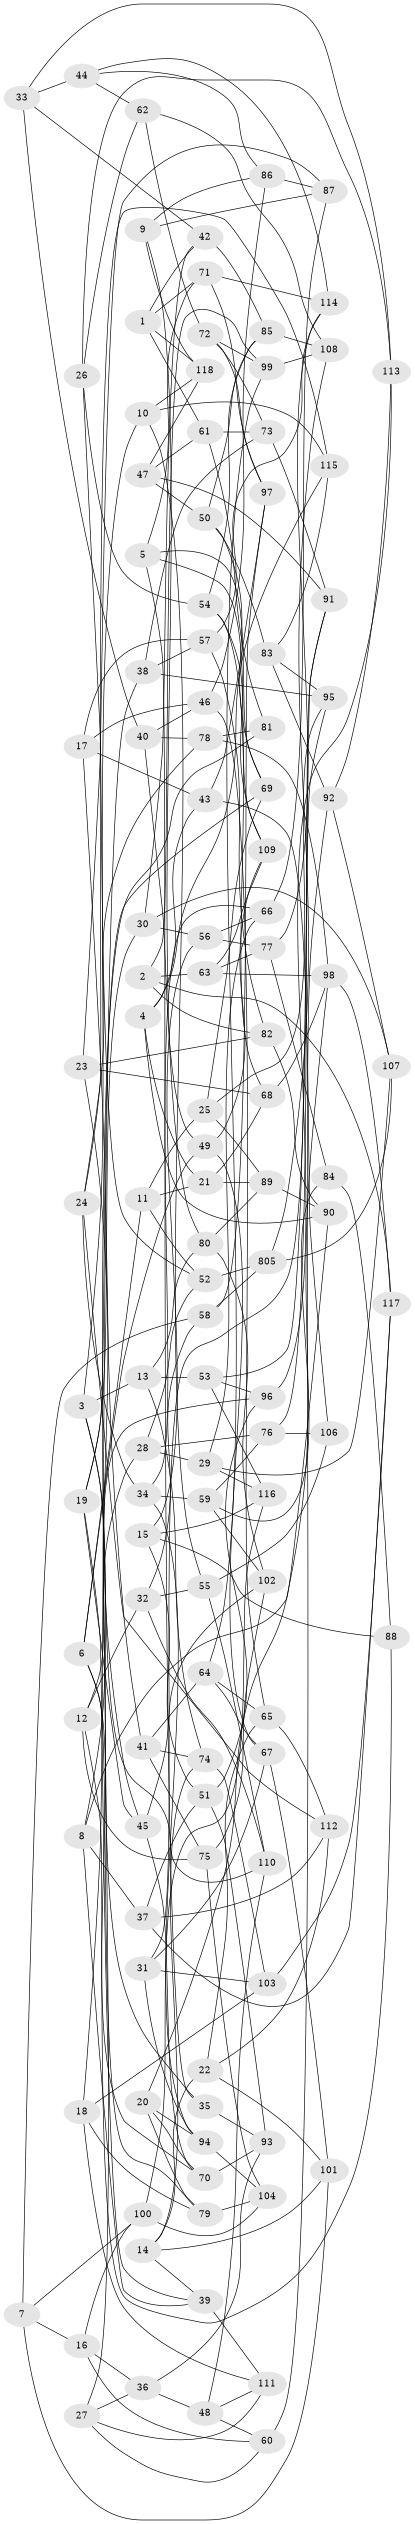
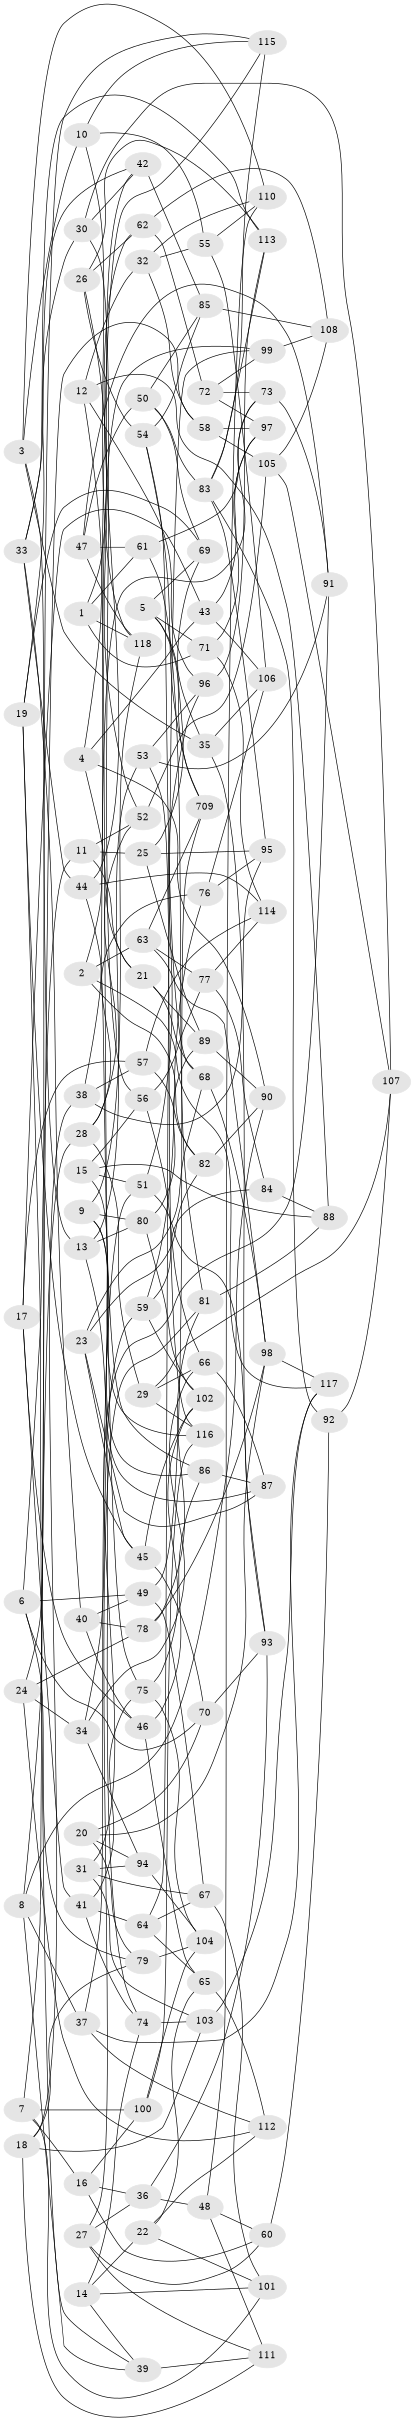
  graph {
    rankdir=LR
    node [color=gray90 style=filled]
    1
    42
    61
    71
    118
    85
    81
    73
    97
    114
    2
    63
    82
    99
    117
-   109
+   109 [label=709]
    98
    77
    90
    108
    3
    10
    13
    35
    110
    115
    55
    80
    53
    74
    93
    106
    4
    21
    43
    68
    89
    5
    69
    6
    11
    49
    70
    79
    25
    52
    67
    104
    7
    16
    58
    100
    101
    36
    60
-   105 [label=805]
+   105
    116
    8
    28
    37
    39
    29
    76
    51
    112
    111
    9
    86
    87
    102
    95
    12
    32
    75
    88
    96
    113
    91
    103
    14
    22
    65
    15
    56
    66
    48
    92
    17
    41
    46
    57
    64
    18
    38
    19
    30
    45
    107
    20
    94
    23
    24
    34
    78
    59
    26
    54
    62
    72
    27
    31
    33
    40
    44
    84
    47
    50
    83
    1 -- 42
    1 -- 61
    1 -- 71
    1 -- 118
    42 -- 85
    61 -- 81
    61 -- 73
    71 -- 97
    71 -- 114
    85 -- 108
+   81 -- 88
    73 -- 91
    2 -- 63
    2 -- 82
    2 -- 99
    2 -- 117
    63 -- 109
    63 -- 98
    63 -- 77
    82 -- 90
    99 -- 108
    98 -- 117
    77 -- 114
    77 -- 84
    3 -- 10
    3 -- 13
    3 -- 35
    3 -- 110
    10 -- 118
    10 -- 115
    10 -- 55
    13 -- 80
    13 -- 53
    13 -- 74
    35 -- 93
+   35 -- 106
    55 -- 110
    55 -- 106
    80 -- 89
    80 -- 102
    53 -- 116
    53 -- 96
    53 -- 91
    74 -- 103
    4 -- 90
    4 -- 115
    4 -- 21
    4 -- 43
    21 -- 68
    21 -- 89
    43 -- 97
    43 -- 106
    68 -- 98
    89 -- 90
    5 -- 71
    5 -- 109
    5 -- 35
    5 -- 69
    6 -- 11
    6 -- 49
    6 -- 70
    6 -- 79
    11 -- 21
    11 -- 25
    11 -- 52
    49 -- 109
    49 -- 67
    70 -- 93
    79 -- 104
    25 -- 89
    25 -- 69
    25 -- 95
    52 -- 105
    67 -- 101
    7 -- 16
    7 -- 58
    7 -- 100
    7 -- 101
    16 -- 100
    16 -- 36
    16 -- 60
    58 -- 97
    58 -- 105
    100 -- 104
    100 -- 116
    36 -- 93
    36 -- 48
    60 -- 92
    105 -- 108
    105 -- 107
    8 -- 90
    8 -- 28
    8 -- 37
    8 -- 39
    28 -- 52
    28 -- 29
    28 -- 76
    37 -- 117
    37 -- 51
    37 -- 112
    39 -- 111
    29 -- 116
    29 -- 66
    29 -- 107
    76 -- 106
    76 -- 95
    51 -- 93
    51 -- 96
    9 -- 118
    9 -- 80
    9 -- 86
    9 -- 87
    86 -- 87
    12 -- 32
    12 -- 75
    12 -- 88
    12 -- 96
    32 -- 110
    32 -- 55
    32 -- 58
    75 -- 104
    75 -- 102
    96 -- 113
    103 -- 117
    14 -- 74
    14 -- 101
    14 -- 39
    14 -- 22
    22 -- 101
    22 -- 112
    22 -- 65
    65 -- 112
    15 -- 116
    15 -- 51
    15 -- 88
    15 -- 56
    56 -- 77
    56 -- 66
    66 -- 87
    48 -- 110
    48 -- 60
    48 -- 111
-   92 -- 113
+   83 -- 113
    92 -- 107
    17 -- 43
    17 -- 41
    17 -- 46
    17 -- 57
    41 -- 74
    41 -- 75
    41 -- 64
    46 -- 86
    46 -- 65
    57 -- 114
    57 -- 82
    64 -- 99
    64 -- 67
    64 -- 65
    18 -- 79
    18 -- 111
    18 -- 103
    18 -- 38
    38 -- 73
    38 -- 95
    38 -- 57
    19 -- 69
    19 -- 39
    19 -- 30
    19 -- 45
    30 -- 42
    30 -- 56
    30 -- 107
    45 -- 70
    45 -- 102
    20 -- 98
    20 -- 70
    20 -- 79
    20 -- 94
    94 -- 104
    23 -- 82
    23 -- 68
    23 -- 87
    23 -- 45
    24 -- 115
    24 -- 112
    24 -- 34
    24 -- 78
    34 -- 66
    34 -- 94
    34 -- 59
    78 -- 81
    78 -- 98
    59 -- 76
    59 -- 102
    59 -- 84
    26 -- 52
    26 -- 113
    26 -- 54
    26 -- 62
    54 -- 85
    54 -- 109
    54 -- 68
    62 -- 108
    62 -- 72
    72 -- 73
    72 -- 97
    72 -- 99
    27 -- 81
    27 -- 36
    27 -- 60
    27 -- 111
    31 -- 67
    31 -- 91
    31 -- 103
    31 -- 94
    33 -- 42
    33 -- 113
    33 -- 40
    33 -- 44
    40 -- 49
    40 -- 46
    40 -- 78
    44 -- 114
    44 -- 86
    44 -- 62
    84 -- 88
    47 -- 61
    47 -- 118
    47 -- 91
    47 -- 50
    50 -- 85
    50 -- 69
    50 -- 83
    83 -- 115
    83 -- 95
    83 -- 92
  }
